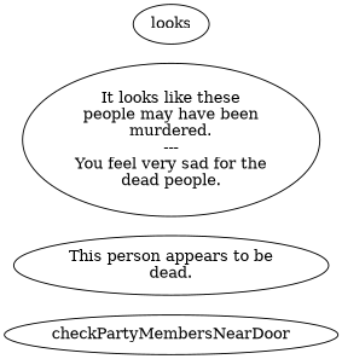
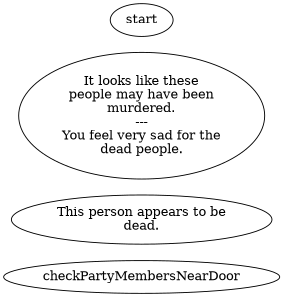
  digraph {
    rankdir=LR
    node [color="#000000" fillcolor="#FFFFFF" style=filled]
    checkPartyMembersNearDoor
    n2 [label="This person appears to be\ndead."]
    n3 [label="It looks like these\npeople may have been\nmurdered.\n---\nYou feel very sad for the\ndead people."]
-   start [label=looks]
+   start
  }
